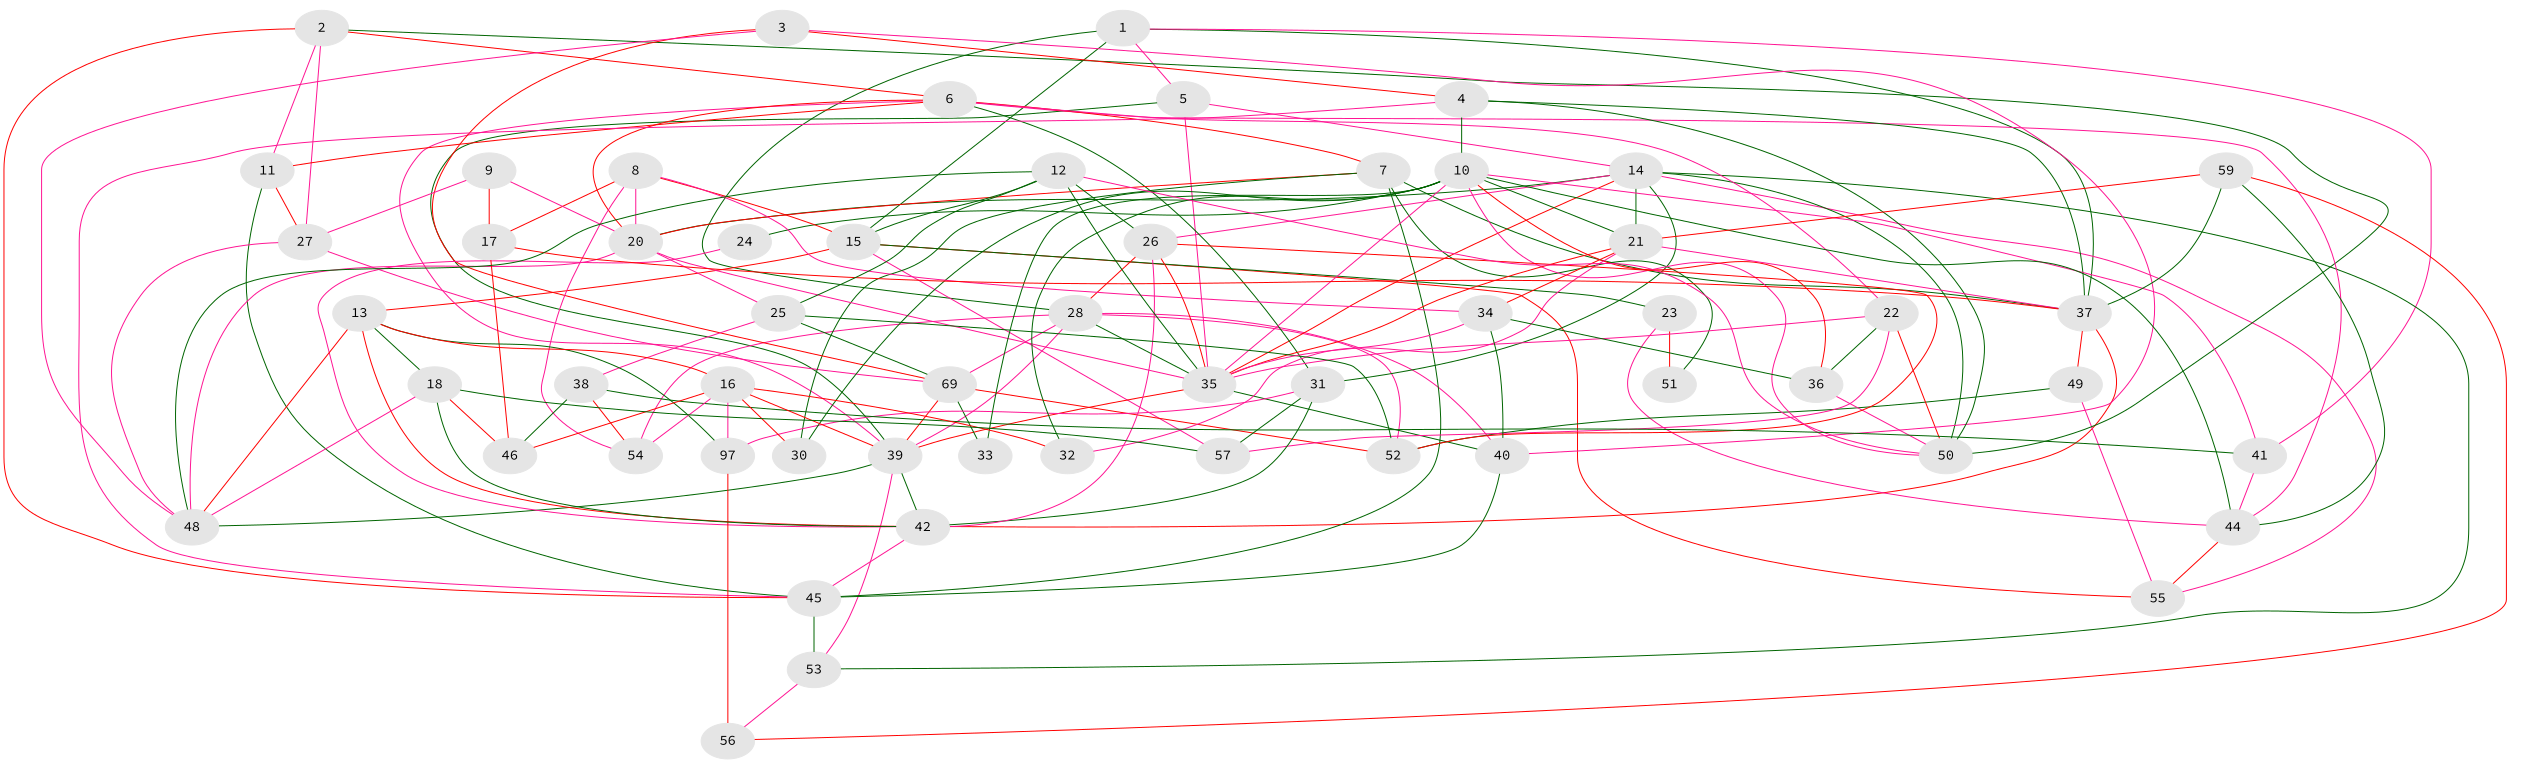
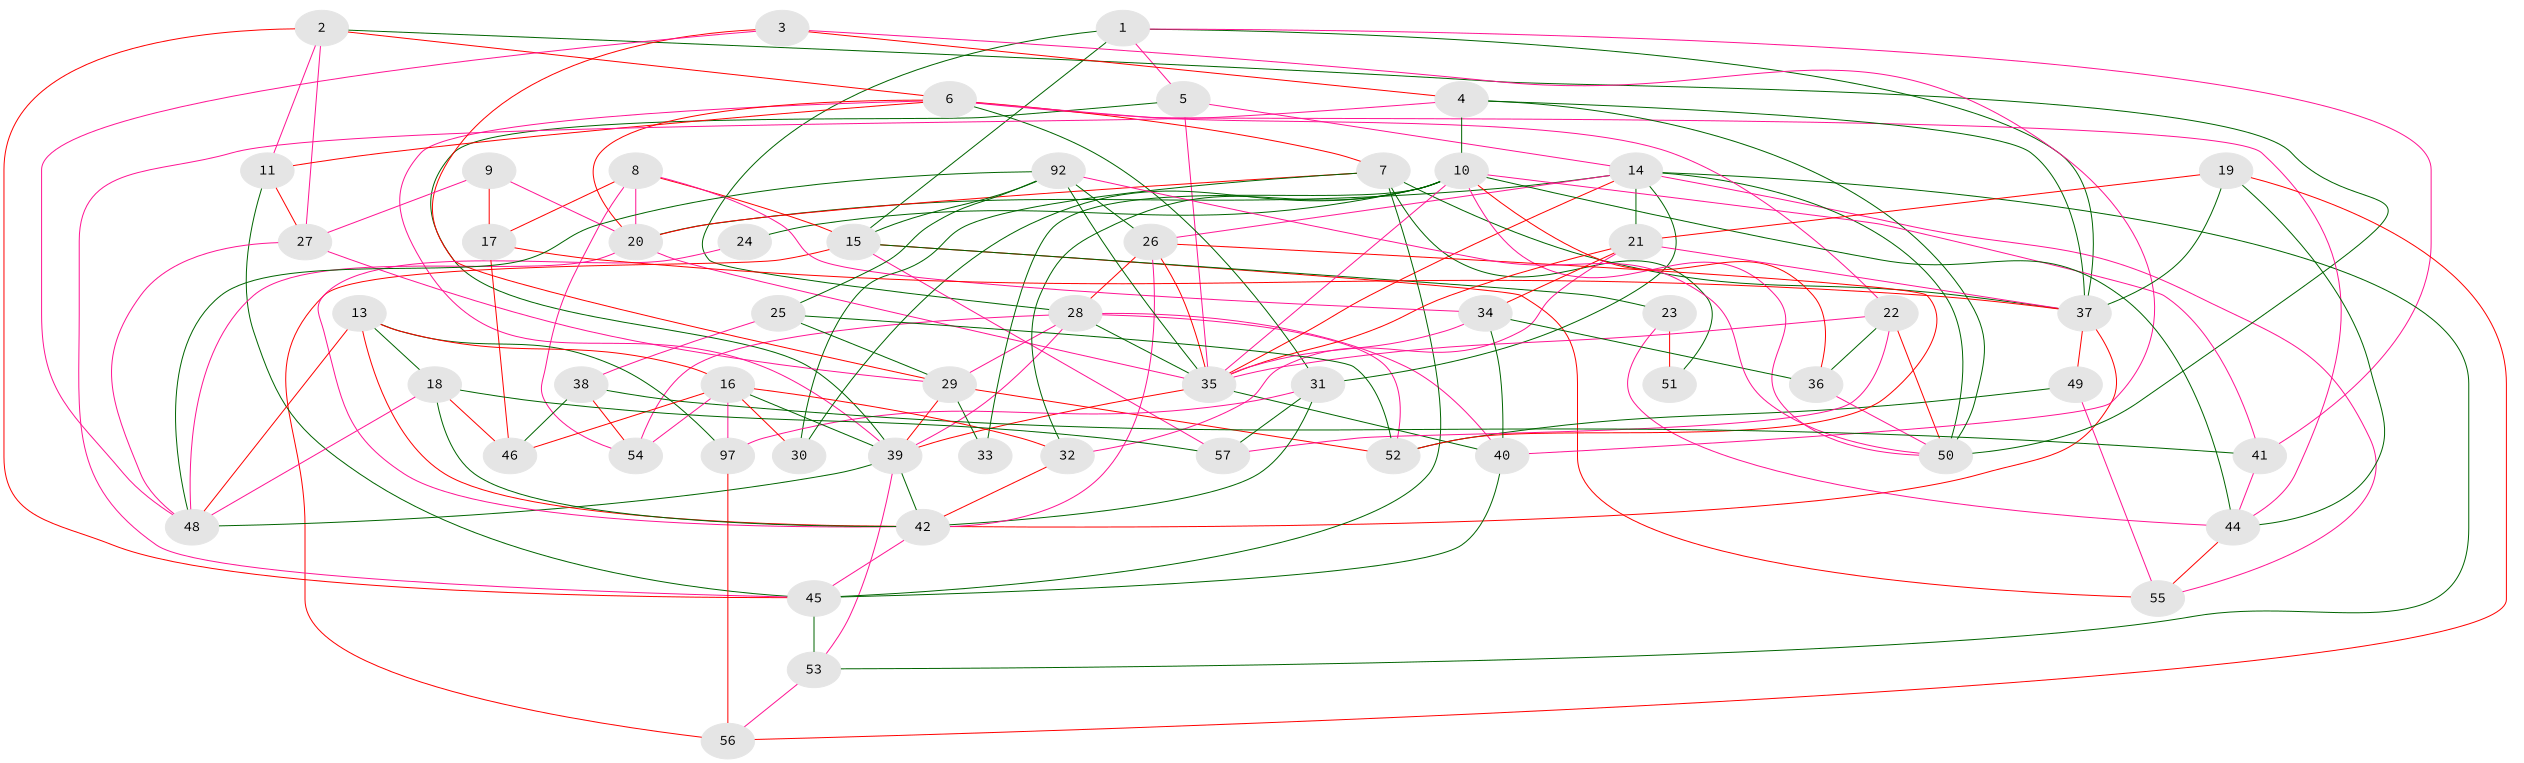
  graph {
    fontname="Source Code Pro"
    node [color=gray90 fontname="Source Code Pro" style=filled]
    edge [color=darkgreen fontname="Source Code Pro" weight=1.0]
    1
    5
    15
    28
    37
    41
    14
    35
    39
    55
    23
    56
    57
-   29 [label=69]
+   29
    40
    54
    52
    42
    49
    44
    2
    6
    11
    27
    45
    50
    7
    20
    22
    31
    48
    53
    3
    4
    10
    33
    30
    21
    24
    32
    36
    26
    51
    25
    n45 [label=97]
    8
    17
    34
    46
    9
-   12
+   12 [label=92]
    38
    13
    16
    18
-   19 [label=59]
+   19
    1 -- 5 [color=deeppink]
    1 -- 15 [weight=2.0]
    1 -- 28
    1 -- 37
    1 -- 41 [color=deeppink]
    5 -- 14 [color=deeppink]
    5 -- 35 [color=deeppink]
    5 -- 39
    15 -- 55 [color=red]
    15 -- 23
-   15 -- 13 [color=red]
+   15 -- 56 [color=red]
    15 -- 57 [color=deeppink]
    28 -- 35
    28 -- 39 [color=deeppink]
    28 -- 29 [color=deeppink]
    28 -- 40 [color=deeppink]
    28 -- 54 [color=deeppink weight=2.0]
    28 -- 52 [color=deeppink]
    37 -- 42 [color=red]
    37 -- 49 [color=red]
    41 -- 44 [color=deeppink]
    14 -- 35 [color=red]
    14 -- 55 [color=deeppink]
    14 -- 50
    14 -- 20
    14 -- 31
    14 -- 53
    14 -- 21
    14 -- 26 [color=deeppink]
    35 -- 39 [color=red]
    35 -- 40
    39 -- 42
    39 -- 48
    39 -- 53 [color=deeppink]
    23 -- 44 [color=deeppink]
    23 -- 51 [color=red]
    29 -- 39 [color=red]
    29 -- 52 [color=red]
    29 -- 33
    40 -- 45
    42 -- 45 [color=deeppink]
    49 -- 55 [color=deeppink]
    49 -- 52
    44 -- 55 [color=red]
    2 -- 6 [color=red]
    2 -- 11 [color=deeppink]
    2 -- 27 [color=deeppink]
    2 -- 45 [color=red]
    2 -- 50
    6 -- 39 [color=deeppink]
    6 -- 44 [color=deeppink]
    6 -- 11 [color=red]
    6 -- 7 [color=red]
    6 -- 20 [color=red]
    6 -- 22 [color=deeppink weight=2.0]
    6 -- 31
    11 -- 27 [color=red]
    11 -- 45
    27 -- 29 [color=deeppink]
    27 -- 48 [color=deeppink]
    45 -- 53 [weight=2.0]
    7 -- 37
    7 -- 45
    7 -- 20 [color=red]
    7 -- 30
    7 -- 51
    20 -- 35 [color=deeppink]
    20 -- 48 [color=deeppink]
-   20 -- 25 [color=deeppink]
    22 -- 35 [color=deeppink]
    22 -- 57 [color=deeppink]
    22 -- 50 [color=red]
    22 -- 36
    31 -- 57
    31 -- 42
    31 -- n45 [color=deeppink]
    53 -- 56 [color=deeppink]
    3 -- 29 [color=red]
    3 -- 40 [color=deeppink]
    3 -- 48 [color=deeppink]
    3 -- 4 [color=red]
    4 -- 37
    4 -- 45 [color=deeppink]
    4 -- 50
    4 -- 10
    10 -- 41 [color=deeppink]
    10 -- 35 [color=deeppink]
    10 -- 44
    10 -- 50 [color=deeppink]
    10 -- 33
    10 -- 30
-   10 -- 21
    10 -- 24
    10 -- 32
    10 -- 36 [color=red]
    21 -- 37 [color=deeppink]
    21 -- 35 [color=red]
    21 -- 32 [color=deeppink]
    21 -- 34 [color=red]
    24 -- 42 [color=deeppink]
+   32 -- 42 [color=red]
    36 -- 50 [color=deeppink]
    26 -- 28 [color=red weight=2.0]
    26 -- 35 [color=red]
    26 -- 52 [color=red]
    26 -- 42 [color=deeppink weight=3.0]
    25 -- 29
    25 -- 52
    25 -- 38 [color=deeppink]
    n45 -- 56 [color=red weight=2.0]
    8 -- 15 [color=red]
    8 -- 54 [color=deeppink]
    8 -- 20 [color=deeppink]
    8 -- 17 [color=red]
    8 -- 34 [color=deeppink]
    17 -- 37 [color=red]
    17 -- 46 [color=red]
    34 -- 35 [color=deeppink]
    34 -- 40
    34 -- 36
    9 -- 27 [color=deeppink]
    9 -- 20 [color=deeppink]
    9 -- 17 [color=red weight=2.0]
    12 -- 15
    12 -- 35
    12 -- 50 [color=deeppink]
    12 -- 48
    12 -- 26
    12 -- 25
    38 -- 41
    38 -- 54 [color=red]
    38 -- 46
    13 -- 42 [color=red weight=2.0]
    13 -- 48 [color=red]
    13 -- n45
    13 -- 16 [color=red]
    13 -- 18
-   16 -- 39 [color=red]
+   16 -- 39
    16 -- 54 [color=deeppink]
    16 -- 30 [color=red]
    16 -- 32 [color=red]
    16 -- n45 [color=deeppink]
    16 -- 46 [color=red]
    18 -- 57
    18 -- 42 [weight=2.0]
    18 -- 48 [color=deeppink]
    18 -- 46 [color=red weight=2.0]
    19 -- 37
    19 -- 56 [color=red]
    19 -- 44
    19 -- 21 [color=red]
  }
